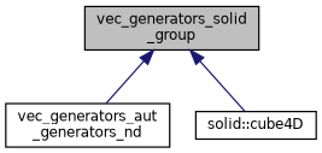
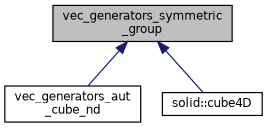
  digraph {
    rankdir=TB
    node [color=black fillcolor=white fontname=Helvetica fontsize=10 shape=record style=filled]
    edge [color=midnightblue dir=back fontname=Helvetica fontsize=10 labelfontname=Helvetica labelfontsize=10 style=solid]
-   n1 [fillcolor=grey75 fontcolor=black height=0.2 label="vec_generators_solid\l_group" width=0.4]
-   n2 [height=0.2 label="vec_generators_aut\l_generators_nd" width=0.4]
+   n1 [fillcolor=grey75 fontcolor=black height=0.2 label="vec_generators_symmetric\l_group" width=0.4]
+   n2 [height=0.2 label="vec_generators_aut\l_cube_nd" width=0.4]
    n3 [height=0.2 label="solid::cube4D" width=0.4]
    n1 -> n2
    n1 -> n3
  }
